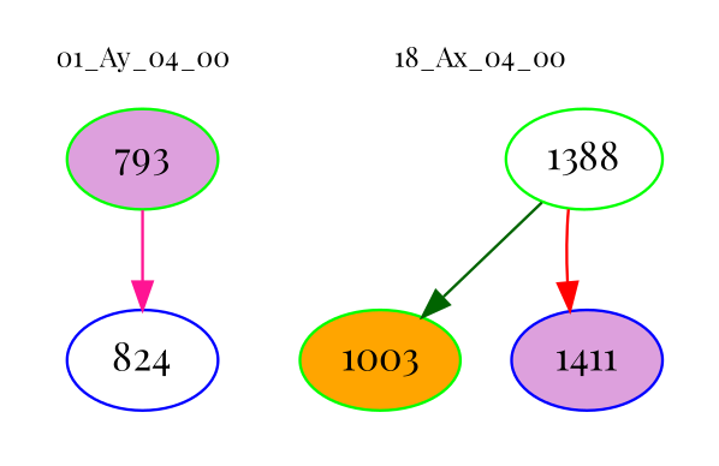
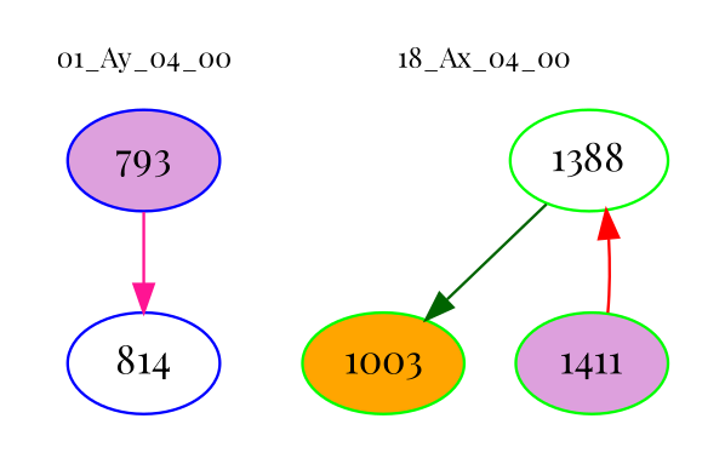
  digraph {
    fontname="Playfair Display"
    node [color=green fillcolor=plum fontname="Playfair Display" style=filled]
    edge [fontname="Playfair Display" style=solid]
-   n1 [label=793]
-   n2 [color=blue fillcolor=white label=824]
+   n1 [color=blue label=793]
+   n2 [color=blue fillcolor=white label=814]
    n3 [fillcolor=white label=1388]
    n4 [fillcolor=orange label=1003]
-   n5 [color=blue label=1411]
+   n5 [label=1411]
    subgraph cluster_1 {
      color=white
      fontsize=10
      label="01_Ay_04_00"
      n1
      n2
    }
    subgraph cluster_2 {
      color=white
      fontsize=10
      label="18_Ax_04_00"
      n3
      n4
      n5
    }
    n1 -> n2 [color=deeppink]
    n3 -> n4 [color=darkgreen]
-   n3 -> n5 [color=red]
+   n5 -> n3 [color=red]
  }
